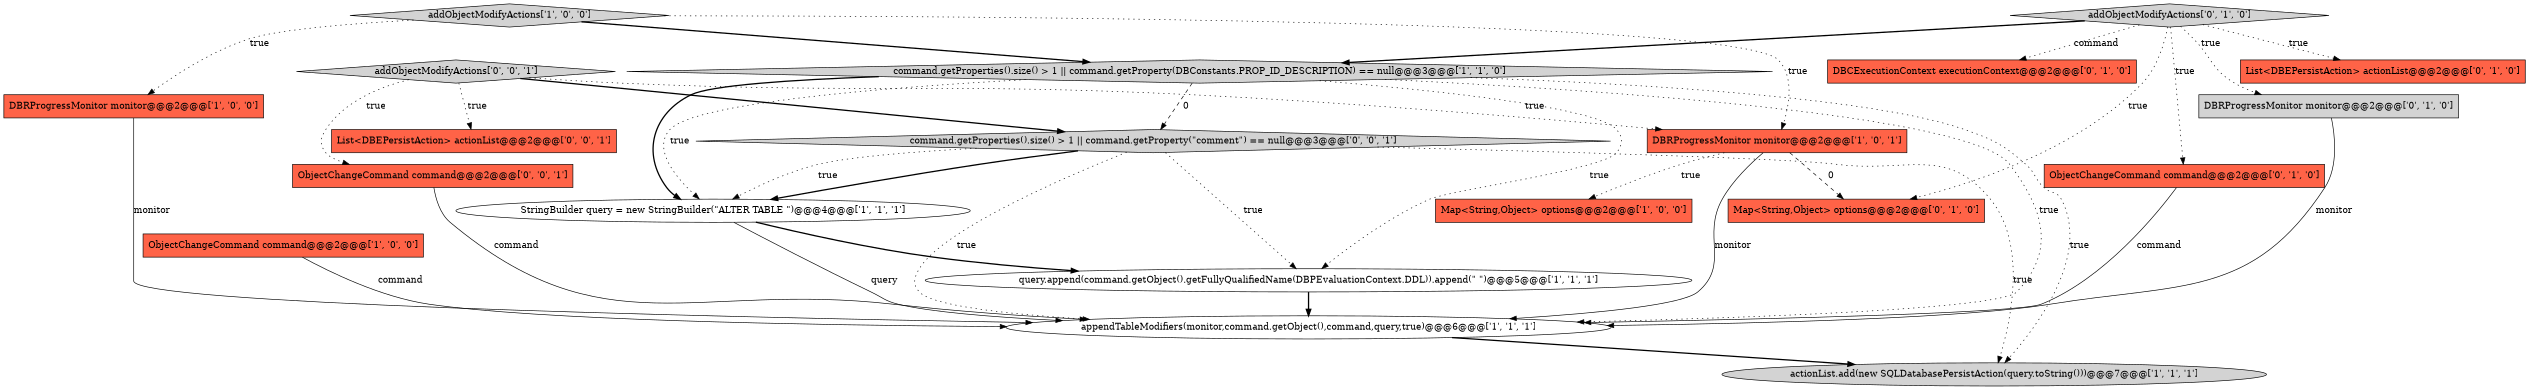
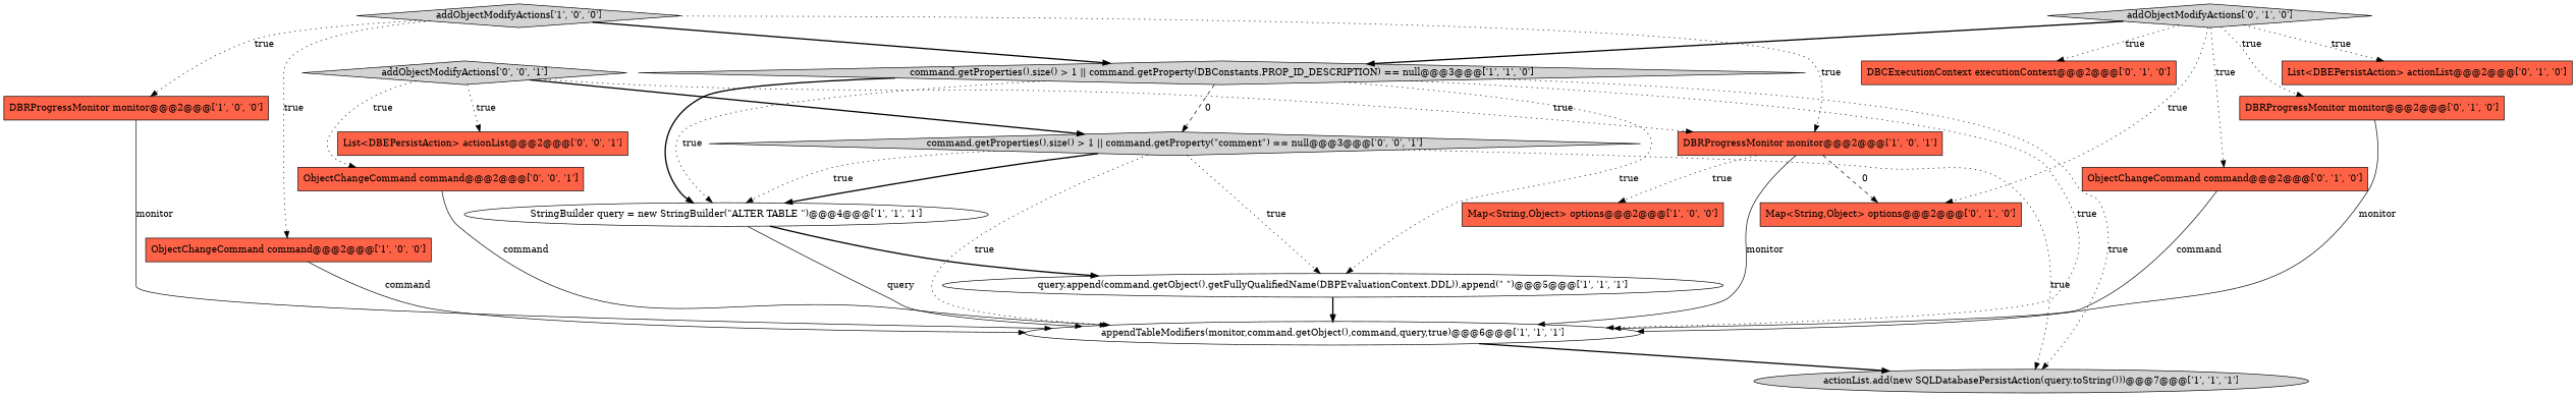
  digraph {
    node [fillcolor=tomato shape=box style=filled]
    edge [style=dotted]
    n1 [fillcolor=lightgray label="addObjectModifyActions['1', '0', '0']" shape=diamond]
    n2 [label="DBRProgressMonitor monitor@@@2@@@['1', '0', '1']"]
    n3 [label="ObjectChangeCommand command@@@2@@@['1', '0', '0']"]
    n4 [fillcolor=lightgray label="command.getProperties().size() > 1 || command.getProperty(DBConstants.PROP_ID_DESCRIPTION) == null@@@3@@@['1', '1', '0']" shape=diamond]
    n5 [label="DBRProgressMonitor monitor@@@2@@@['1', '0', '0']"]
    n6 [label="Map<String,Object> options@@@2@@@['1', '0', '0']"]
    n7 [fillcolor=white label="appendTableModifiers(monitor,command.getObject(),command,query,true)@@@6@@@['1', '1', '1']" shape=ellipse]
    n8 [label="Map<String,Object> options@@@2@@@['0', '1', '0']"]
    n9 [fillcolor=lightgray label="command.getProperties().size() > 1 || command.getProperty(\"comment\") == null@@@3@@@['0', '0', '1']" shape=diamond]
    n10 [fillcolor=white label="StringBuilder query = new StringBuilder(\"ALTER TABLE \")@@@4@@@['1', '1', '1']" shape=ellipse]
    n11 [fillcolor=lightgray label="actionList.add(new SQLDatabasePersistAction(query.toString()))@@@7@@@['1', '1', '1']" shape=ellipse]
    n12 [fillcolor=white label="query.append(command.getObject().getFullyQualifiedName(DBPEvaluationContext.DDL)).append(\" \")@@@5@@@['1', '1', '1']" shape=ellipse]
-   n13 [fillcolor=lightgray label="DBRProgressMonitor monitor@@@2@@@['0', '1', '0']"]
+   n13 [label="DBRProgressMonitor monitor@@@2@@@['0', '1', '0']"]
    n14 [fillcolor=lightgray label="addObjectModifyActions['0', '0', '1']" shape=diamond]
    n15 [label="ObjectChangeCommand command@@@2@@@['0', '0', '1']"]
    n16 [label="List<DBEPersistAction> actionList@@@2@@@['0', '0', '1']"]
    n17 [label="ObjectChangeCommand command@@@2@@@['0', '1', '0']"]
    n18 [label="List<DBEPersistAction> actionList@@@2@@@['0', '1', '0']"]
    n19 [fillcolor=lightgray label="addObjectModifyActions['0', '1', '0']" shape=diamond]
    n20 [label="DBCExecutionContext executionContext@@@2@@@['0', '1', '0']"]
    n1 -> n2 [label=true]
+   n1 -> n3 [label=true]
    n1 -> n4 [style=bold]
    n1 -> n5 [label=true]
    n2 -> n6 [label=true]
    n2 -> n7 [label=monitor style=solid]
    n2 -> n8 [label=0 style=dashed]
    n3 -> n7 [label=command style=solid]
    n4 -> n7 [label=true]
    n4 -> n9 [label=0 style=dashed]
    n4 -> n10 [label=true]
    n4 -> n10 [style=bold]
    n4 -> n11 [label=true]
    n4 -> n12 [label=true]
    n5 -> n7 [label=monitor style=solid]
    n7 -> n11 [style=bold]
    n9 -> n7 [label=true]
    n9 -> n10 [style=bold]
    n9 -> n10 [label=true]
    n9 -> n11 [label=true]
    n9 -> n12 [label=true]
    n10 -> n7 [label=query style=solid]
    n10 -> n12 [style=bold]
    n12 -> n7 [style=bold]
    n13 -> n7 [label=monitor style=solid]
    n14 -> n2 [label=true]
    n14 -> n9 [style=bold]
    n14 -> n15 [label=true]
    n14 -> n16 [label=true]
    n15 -> n7 [label=command style=solid]
    n17 -> n7 [label=command style=solid]
    n19 -> n4 [style=bold]
    n19 -> n8 [label=true]
    n19 -> n13 [label=true]
    n19 -> n17 [label=true]
    n19 -> n18 [label=true]
-   n19 -> n20 [label=command]
+   n19 -> n20 [label=true]
  }
